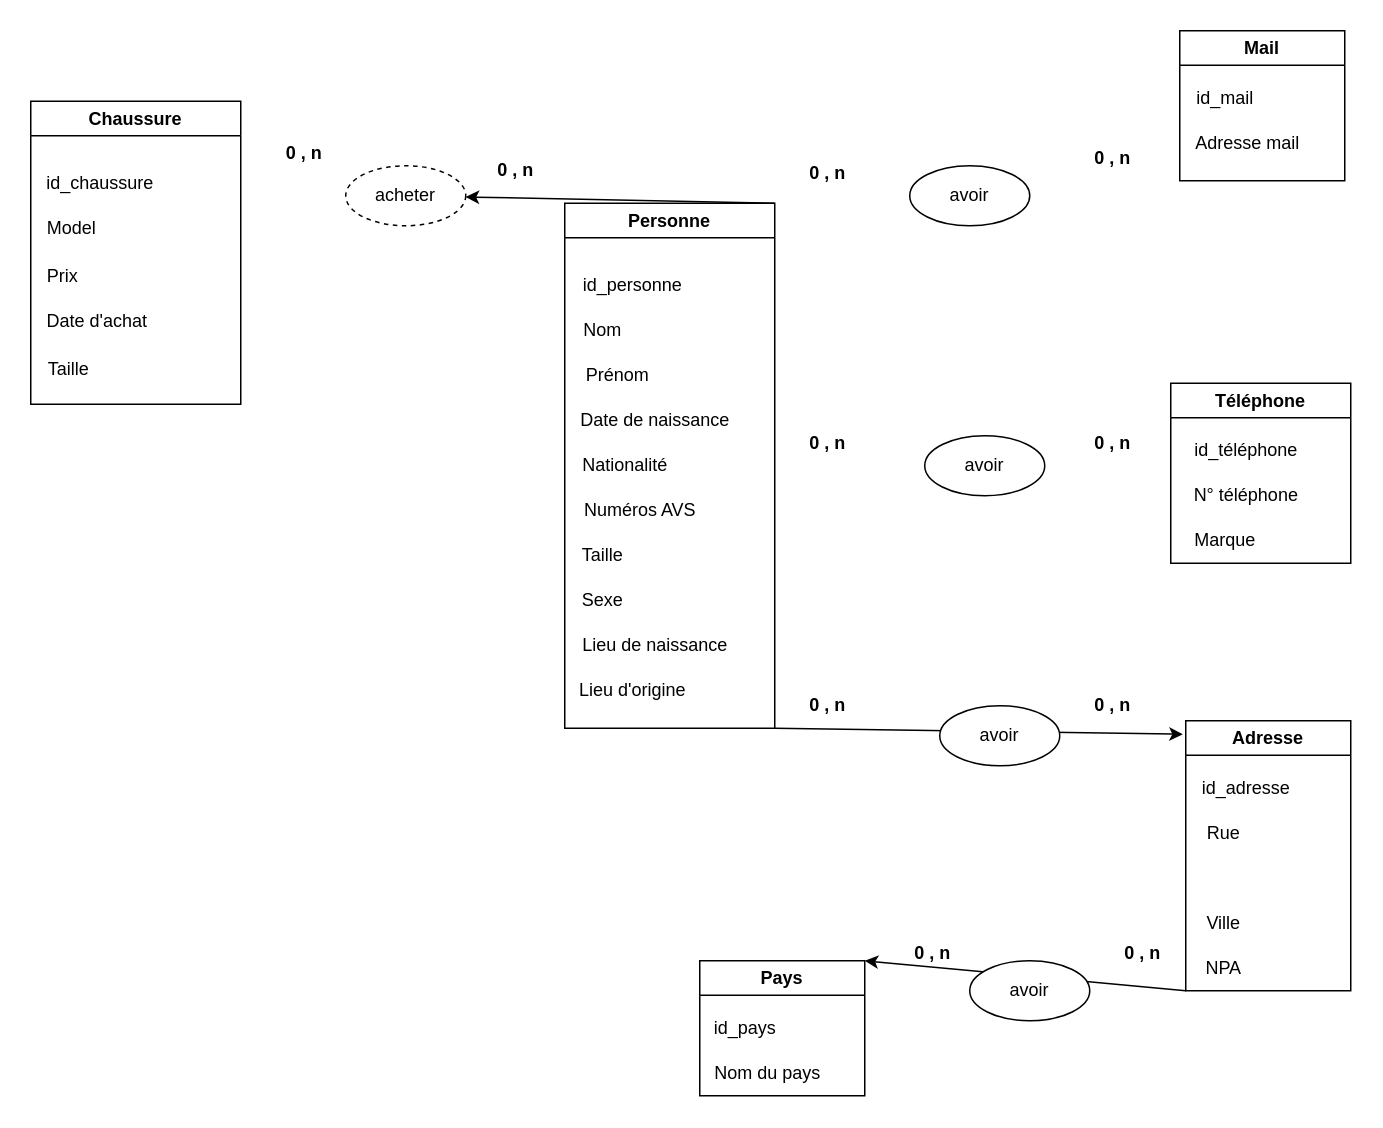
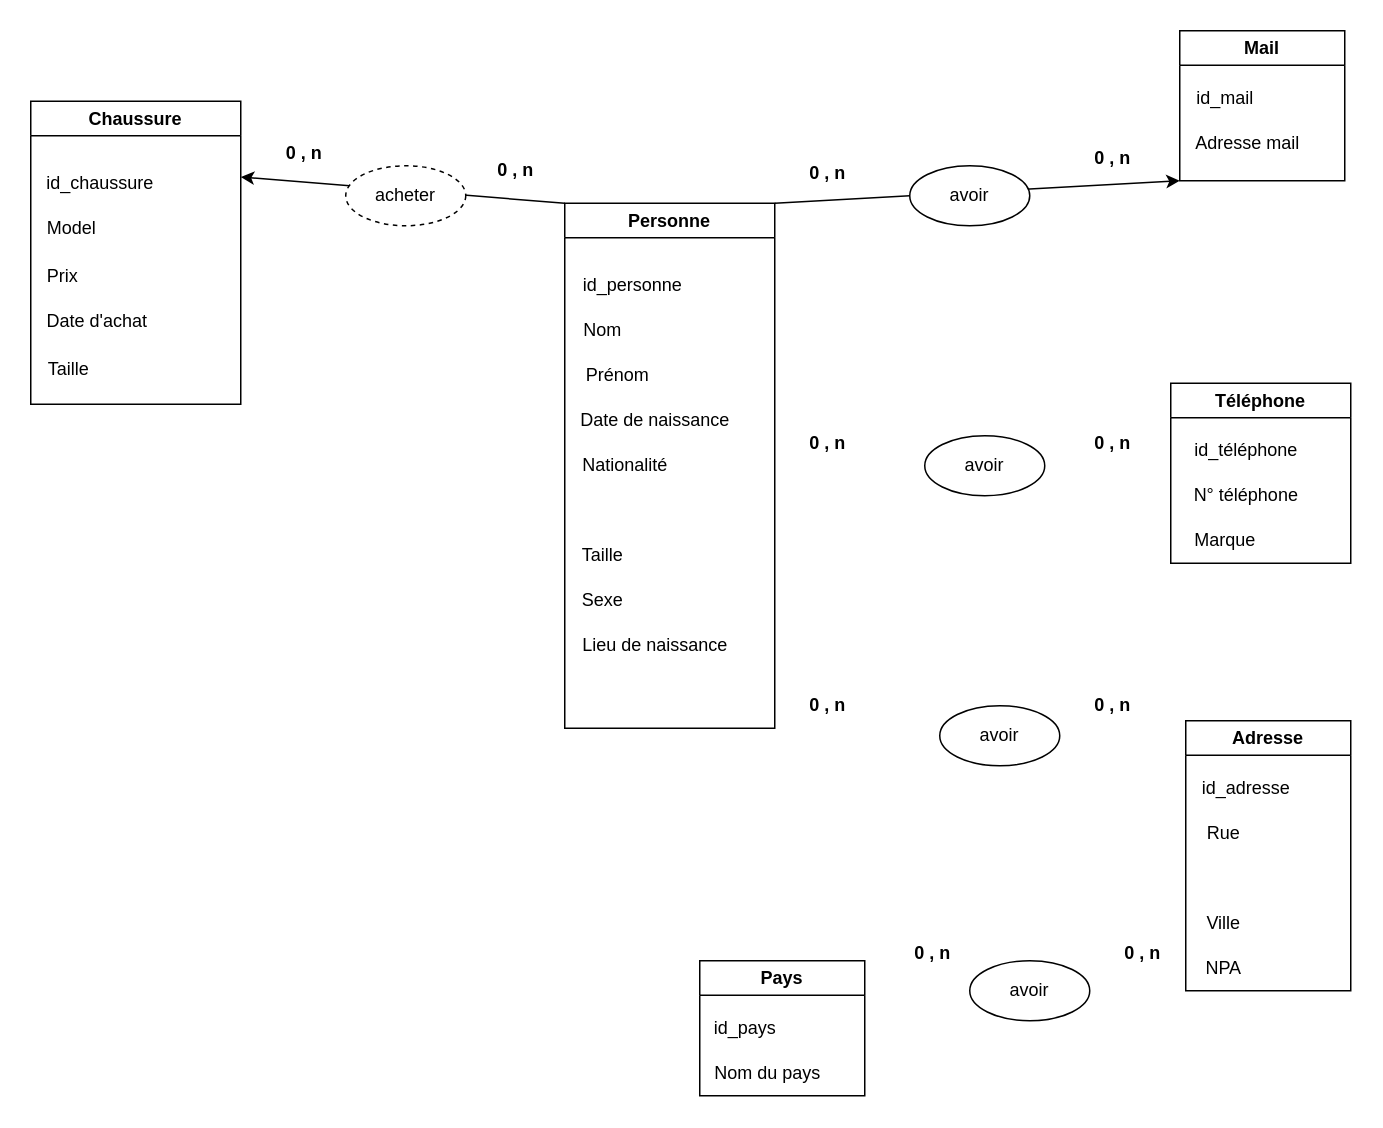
  <mxCell id="0" />
  <mxCell id="1" parent="0" />
  <mxCell id="2" value="Personne" style="swimlane;whiteSpace=wrap;html=1;" parent="1" vertex="1"><mxGeometry x="376" y="135" width="140" height="350" as="geometry" /></mxCell>
  <mxCell id="3" value="id_personne" style="text;html=1;align=center;verticalAlign=middle;resizable=0;points=[];autosize=1;strokeColor=none;fillColor=none;" parent="2" vertex="1"><mxGeometry y="40" width="90" height="30" as="geometry" /></mxCell>
  <mxCell id="4" value="Nom" style="text;html=1;align=center;verticalAlign=middle;resizable=0;points=[];autosize=1;strokeColor=none;fillColor=none;" parent="2" vertex="1"><mxGeometry y="70" width="50" height="30" as="geometry" /></mxCell>
  <mxCell id="5" value="Prénom" style="text;html=1;align=center;verticalAlign=middle;resizable=0;points=[];autosize=1;strokeColor=none;fillColor=none;" parent="2" vertex="1"><mxGeometry y="100" width="70" height="30" as="geometry" /></mxCell>
  <mxCell id="6" value="Date de naissance" style="text;html=1;align=center;verticalAlign=middle;resizable=0;points=[];autosize=1;strokeColor=none;fillColor=none;" parent="2" vertex="1"><mxGeometry y="130" width="120" height="30" as="geometry" /></mxCell>
  <mxCell id="7" value="Nationalité" style="text;html=1;align=center;verticalAlign=middle;resizable=0;points=[];autosize=1;strokeColor=none;fillColor=none;" parent="2" vertex="1"><mxGeometry y="160" width="80" height="30" as="geometry" /></mxCell>
- <mxCell id="8" value="Numéros AVS" style="text;html=1;align=center;verticalAlign=middle;resizable=0;points=[];autosize=1;strokeColor=none;fillColor=none;" parent="2" vertex="1"><mxGeometry y="190" width="100" height="30" as="geometry" /></mxCell>
  <mxCell id="9" value="Taille" style="text;html=1;align=center;verticalAlign=middle;resizable=0;points=[];autosize=1;strokeColor=none;fillColor=none;" parent="2" vertex="1"><mxGeometry y="220" width="50" height="30" as="geometry" /></mxCell>
  <mxCell id="10" value="Sexe" style="text;html=1;align=center;verticalAlign=middle;resizable=0;points=[];autosize=1;strokeColor=none;fillColor=none;" parent="2" vertex="1"><mxGeometry y="250" width="50" height="30" as="geometry" /></mxCell>
- <mxCell id="11" value="Lieu d'origine" style="text;html=1;align=center;verticalAlign=middle;resizable=0;points=[];autosize=1;strokeColor=none;fillColor=none;" parent="2" vertex="1"><mxGeometry y="310" width="90" height="30" as="geometry" /></mxCell>
  <mxCell id="12" value="Lieu de naissance" style="text;html=1;align=center;verticalAlign=middle;resizable=0;points=[];autosize=1;strokeColor=none;fillColor=none;" parent="2" vertex="1"><mxGeometry y="280" width="120" height="30" as="geometry" /></mxCell>
  <mxCell id="13" value="Adresse" style="swimlane;whiteSpace=wrap;html=1;" parent="1" vertex="1"><mxGeometry x="790" y="480" width="110" height="180" as="geometry" /></mxCell>
  <mxCell id="14" value="id_adresse&lt;span style=&quot;color: rgba(0, 0, 0, 0); font-family: monospace; font-size: 0px; text-align: start;&quot;&gt;%3CmxGraphModel%3E%3Croot%3E%3CmxCell%20id%3D%220%22%2F%3E%3CmxCell%20id%3D%221%22%20parent%3D%220%22%2F%3E%3CmxCell%20id%3D%222%22%20value%3D%22id_personne%22%20style%3D%22text%3Bhtml%3D1%3Balign%3Dcenter%3BverticalAlign%3Dmiddle%3Bresizable%3D0%3Bpoints%3D%5B%5D%3Bautosize%3D1%3BstrokeColor%3Dnone%3BfillColor%3Dnone%3B%22%20vertex%3D%221%22%20parent%3D%221%22%3E%3CmxGeometry%20x%3D%22125%22%20y%3D%22210%22%20width%3D%2290%22%20height%3D%2230%22%20as%3D%22geometry%22%2F%3E%3C%2FmxCell%3E%3C%2Froot%3E%3C%2FmxGraphModel%3E&lt;/span&gt;" style="text;html=1;align=center;verticalAlign=middle;resizable=0;points=[];autosize=1;strokeColor=none;fillColor=none;" parent="13" vertex="1"><mxGeometry y="30" width="80" height="30" as="geometry" /></mxCell>
  <mxCell id="15" value="Rue" style="text;html=1;align=center;verticalAlign=middle;resizable=0;points=[];autosize=1;strokeColor=none;fillColor=none;" parent="13" vertex="1"><mxGeometry y="60" width="50" height="30" as="geometry" /></mxCell>
  <mxCell id="16" value="Ville" style="text;html=1;align=center;verticalAlign=middle;resizable=0;points=[];autosize=1;strokeColor=none;fillColor=none;" parent="13" vertex="1"><mxGeometry y="120" width="50" height="30" as="geometry" /></mxCell>
  <mxCell id="17" value="NPA" style="text;html=1;align=center;verticalAlign=middle;resizable=0;points=[];autosize=1;strokeColor=none;fillColor=none;" parent="13" vertex="1"><mxGeometry y="150" width="50" height="30" as="geometry" /></mxCell>
  <mxCell id="18" value="Mail" style="swimlane;whiteSpace=wrap;html=1;" parent="1" vertex="1"><mxGeometry x="786" y="20" width="110" height="100" as="geometry" /></mxCell>
  <mxCell id="19" value="id_mail" style="text;html=1;align=center;verticalAlign=middle;resizable=0;points=[];autosize=1;strokeColor=none;fillColor=none;" parent="18" vertex="1"><mxGeometry y="30" width="60" height="30" as="geometry" /></mxCell>
  <mxCell id="20" value="Adresse mail" style="text;html=1;align=center;verticalAlign=middle;resizable=0;points=[];autosize=1;strokeColor=none;fillColor=none;" parent="18" vertex="1"><mxGeometry y="60" width="90" height="30" as="geometry" /></mxCell>
  <mxCell id="21" value="Pays" style="swimlane;whiteSpace=wrap;html=1;" parent="1" vertex="1"><mxGeometry x="466" y="640" width="110" height="90" as="geometry" /></mxCell>
  <mxCell id="22" value="id_pays" style="text;html=1;align=center;verticalAlign=middle;resizable=0;points=[];autosize=1;strokeColor=none;fillColor=none;" parent="21" vertex="1"><mxGeometry y="30" width="60" height="30" as="geometry" /></mxCell>
  <mxCell id="23" value="Nom du pays" style="text;html=1;align=center;verticalAlign=middle;resizable=0;points=[];autosize=1;strokeColor=none;fillColor=none;" parent="21" vertex="1"><mxGeometry y="60" width="90" height="30" as="geometry" /></mxCell>
  <mxCell id="24" value="Téléphone" style="swimlane;whiteSpace=wrap;html=1;" parent="1" vertex="1"><mxGeometry x="780" y="255" width="120" height="120" as="geometry" /></mxCell>
  <mxCell id="25" value="id_téléphone" style="text;html=1;align=center;verticalAlign=middle;resizable=0;points=[];autosize=1;strokeColor=none;fillColor=none;" parent="24" vertex="1"><mxGeometry x="5" y="30" width="90" height="30" as="geometry" /></mxCell>
  <mxCell id="26" value="N° téléphone" style="text;html=1;align=center;verticalAlign=middle;resizable=0;points=[];autosize=1;strokeColor=none;fillColor=none;" parent="24" vertex="1"><mxGeometry x="5" y="60" width="90" height="30" as="geometry" /></mxCell>
  <mxCell id="27" value="Marque" style="text;html=1;align=center;verticalAlign=middle;resizable=0;points=[];autosize=1;strokeColor=none;fillColor=none;" parent="24" vertex="1"><mxGeometry x="6" y="90" width="60" height="30" as="geometry" /></mxCell>
  <mxCell id="28" value="&lt;b&gt;0 , n&lt;/b&gt;" style="text;html=1;align=center;verticalAlign=middle;resizable=0;points=[];autosize=1;strokeColor=none;fillColor=none;" parent="1" vertex="1"><mxGeometry x="716" y="455" width="50" height="30" as="geometry" /></mxCell>
- <mxCell id="29" value="" style="endArrow=classic;html=1;rounded=0;exitX=1;exitY=1;exitDx=0;exitDy=0;entryX=-0.018;entryY=0.05;entryDx=0;entryDy=0;entryPerimeter=0;" parent="1" source="2" target="13" edge="1"><mxGeometry width="50" height="50" relative="1" as="geometry"><mxPoint x="876" y="350" as="sourcePoint" /><mxPoint x="716" y="580" as="targetPoint" /></mxGeometry></mxCell>
- <mxCell id="30" value="" style="endArrow=classic;html=1;rounded=0;exitX=1;exitY=0;exitDx=0;exitDy=0;" parent="1" source="2" target="50" edge="1"><mxGeometry width="50" height="50" relative="1" as="geometry"><mxPoint x="876" y="350" as="sourcePoint" /><mxPoint x="926" y="300" as="targetPoint" /></mxGeometry></mxCell>
- <mxCell id="31" value="" style="endArrow=classic;html=1;rounded=0;exitX=0;exitY=1;exitDx=0;exitDy=0;entryX=1;entryY=0;entryDx=0;entryDy=0;" parent="1" source="13" target="21" edge="1"><mxGeometry width="50" height="50" relative="1" as="geometry"><mxPoint x="876" y="350" as="sourcePoint" /><mxPoint x="926" y="300" as="targetPoint" /></mxGeometry></mxCell>
+ <mxCell id="30" value="" style="endArrow=classic;html=1;rounded=0;exitX=1;exitY=0;exitDx=0;exitDy=0;entryX=0;entryY=1;entryDx=0;entryDy=0;" parent="1" source="2" target="18" edge="1"><mxGeometry width="50" height="50" relative="1" as="geometry"><mxPoint x="876" y="350" as="sourcePoint" /><mxPoint x="926" y="300" as="targetPoint" /></mxGeometry></mxCell>
  <mxCell id="32" value="avoir" style="ellipse;whiteSpace=wrap;html=1;" parent="1" vertex="1"><mxGeometry x="606" y="110" width="80" height="40" as="geometry" /></mxCell>
  <mxCell id="33" value="avoir" style="ellipse;whiteSpace=wrap;html=1;" parent="1" vertex="1"><mxGeometry x="626" y="470" width="80" height="40" as="geometry" /></mxCell>
  <mxCell id="34" value="avoir" style="ellipse;whiteSpace=wrap;html=1;" parent="1" vertex="1"><mxGeometry x="616" y="290" width="80" height="40" as="geometry" /></mxCell>
  <mxCell id="35" value="avoir" style="ellipse;whiteSpace=wrap;html=1;" parent="1" vertex="1"><mxGeometry x="646" y="640" width="80" height="40" as="geometry" /></mxCell>
  <mxCell id="36" value="&lt;b&gt;0 , n&lt;/b&gt;" style="text;html=1;align=center;verticalAlign=middle;resizable=0;points=[];autosize=1;strokeColor=none;fillColor=none;" parent="1" vertex="1"><mxGeometry x="526" y="455" width="50" height="30" as="geometry" /></mxCell>
  <mxCell id="37" value="&lt;b&gt;0 , n&lt;/b&gt;" style="text;html=1;align=center;verticalAlign=middle;resizable=0;points=[];autosize=1;strokeColor=none;fillColor=none;" parent="1" vertex="1"><mxGeometry x="716" y="280" width="50" height="30" as="geometry" /></mxCell>
  <mxCell id="38" value="&lt;b&gt;0 , n&lt;/b&gt;" style="text;html=1;align=center;verticalAlign=middle;resizable=0;points=[];autosize=1;strokeColor=none;fillColor=none;" parent="1" vertex="1"><mxGeometry x="526" y="280" width="50" height="30" as="geometry" /></mxCell>
  <mxCell id="39" value="&lt;b&gt;0 , n&lt;/b&gt;" style="text;html=1;align=center;verticalAlign=middle;resizable=0;points=[];autosize=1;strokeColor=none;fillColor=none;" parent="1" vertex="1"><mxGeometry x="716" y="90" width="50" height="30" as="geometry" /></mxCell>
  <mxCell id="40" value="&lt;b&gt;0 , n&lt;/b&gt;" style="text;html=1;align=center;verticalAlign=middle;resizable=0;points=[];autosize=1;strokeColor=none;fillColor=none;" parent="1" vertex="1"><mxGeometry x="526" y="100" width="50" height="30" as="geometry" /></mxCell>
  <mxCell id="41" value="&lt;b&gt;0 , n&lt;/b&gt;" style="text;html=1;align=center;verticalAlign=middle;resizable=0;points=[];autosize=1;strokeColor=none;fillColor=none;" parent="1" vertex="1"><mxGeometry x="596" y="620" width="50" height="30" as="geometry" /></mxCell>
  <mxCell id="42" value="&lt;b&gt;0 , n&lt;/b&gt;" style="text;html=1;align=center;verticalAlign=middle;resizable=0;points=[];autosize=1;strokeColor=none;fillColor=none;" parent="1" vertex="1"><mxGeometry x="736" y="620" width="50" height="30" as="geometry" /></mxCell>
  <mxCell id="43" value="Chaussure" style="swimlane;whiteSpace=wrap;html=1;" vertex="1" parent="1"><mxGeometry x="20" y="67" width="140" height="202" as="geometry" /></mxCell>
  <mxCell id="44" value="id_chaussure" style="text;html=1;align=center;verticalAlign=middle;resizable=0;points=[];autosize=1;strokeColor=none;fillColor=none;" vertex="1" parent="43"><mxGeometry x="1" y="42" width="89" height="26" as="geometry" /></mxCell>
  <mxCell id="45" value="Model" style="text;html=1;align=center;verticalAlign=middle;resizable=0;points=[];autosize=1;strokeColor=none;fillColor=none;" vertex="1" parent="43"><mxGeometry x="1" y="72" width="51" height="26" as="geometry" /></mxCell>
  <mxCell id="46" value="Prix" style="text;html=1;align=center;verticalAlign=middle;resizable=0;points=[];autosize=1;strokeColor=none;fillColor=none;" vertex="1" parent="43"><mxGeometry x="1" y="104" width="39" height="26" as="geometry" /></mxCell>
  <mxCell id="47" value="Date d'achat" style="text;html=1;align=center;verticalAlign=middle;resizable=0;points=[];autosize=1;strokeColor=none;fillColor=none;" vertex="1" parent="43"><mxGeometry x="1" y="134" width="85" height="26" as="geometry" /></mxCell>
  <mxCell id="48" value="Taille" style="text;html=1;align=center;verticalAlign=middle;resizable=0;points=[];autosize=1;strokeColor=none;fillColor=none;" vertex="1" parent="43"><mxGeometry y="164" width="50" height="30" as="geometry" /></mxCell>
+ <mxCell id="49" value="" style="endArrow=classic;html=1;rounded=0;exitX=0;exitY=0;exitDx=0;exitDy=0;entryX=1;entryY=0.25;entryDx=0;entryDy=0;" edge="1" parent="1" source="2" target="43"><mxGeometry width="50" height="50" relative="1" as="geometry"><mxPoint x="289" y="90" as="sourcePoint" /><mxPoint x="167" y="94" as="targetPoint" /></mxGeometry></mxCell>
  <mxCell id="50" value="acheter" style="ellipse;whiteSpace=wrap;html=1;dashed=1;" vertex="1" parent="1"><mxGeometry y="110" width="80" height="40" as="geometry" x="230" /></mxCell>
  <mxCell id="51" value="&lt;b&gt;0 , n&lt;/b&gt;" style="text;html=1;align=center;verticalAlign=middle;resizable=0;points=[];autosize=1;strokeColor=none;fillColor=none;" vertex="1" parent="1"><mxGeometry x="318" y="98" width="50" height="30" as="geometry" /></mxCell>
  <mxCell id="52" value="&lt;b&gt;0 , n&lt;/b&gt;" style="text;html=1;align=center;verticalAlign=middle;resizable=0;points=[];autosize=1;strokeColor=none;fillColor=none;" vertex="1" parent="1"><mxGeometry x="177" y="87" width="50" height="30" as="geometry" /></mxCell>
